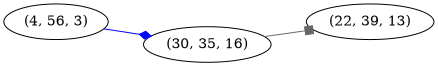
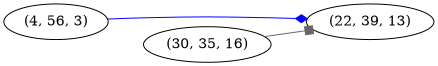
  digraph {
    rankdir=LR
    "(4, 56, 3)"
    "(22, 39, 13)"
    "(30, 35, 16)"
-   "(4, 56, 3)" -> "(30, 35, 16)" [arrowhead=diamond color=blue]
+   "(4, 56, 3)" -> "(22, 39, 13)" [arrowhead=diamond color=blue]
    "(30, 35, 16)" -> "(22, 39, 13)" [arrowhead=box color=gray40]
  }
